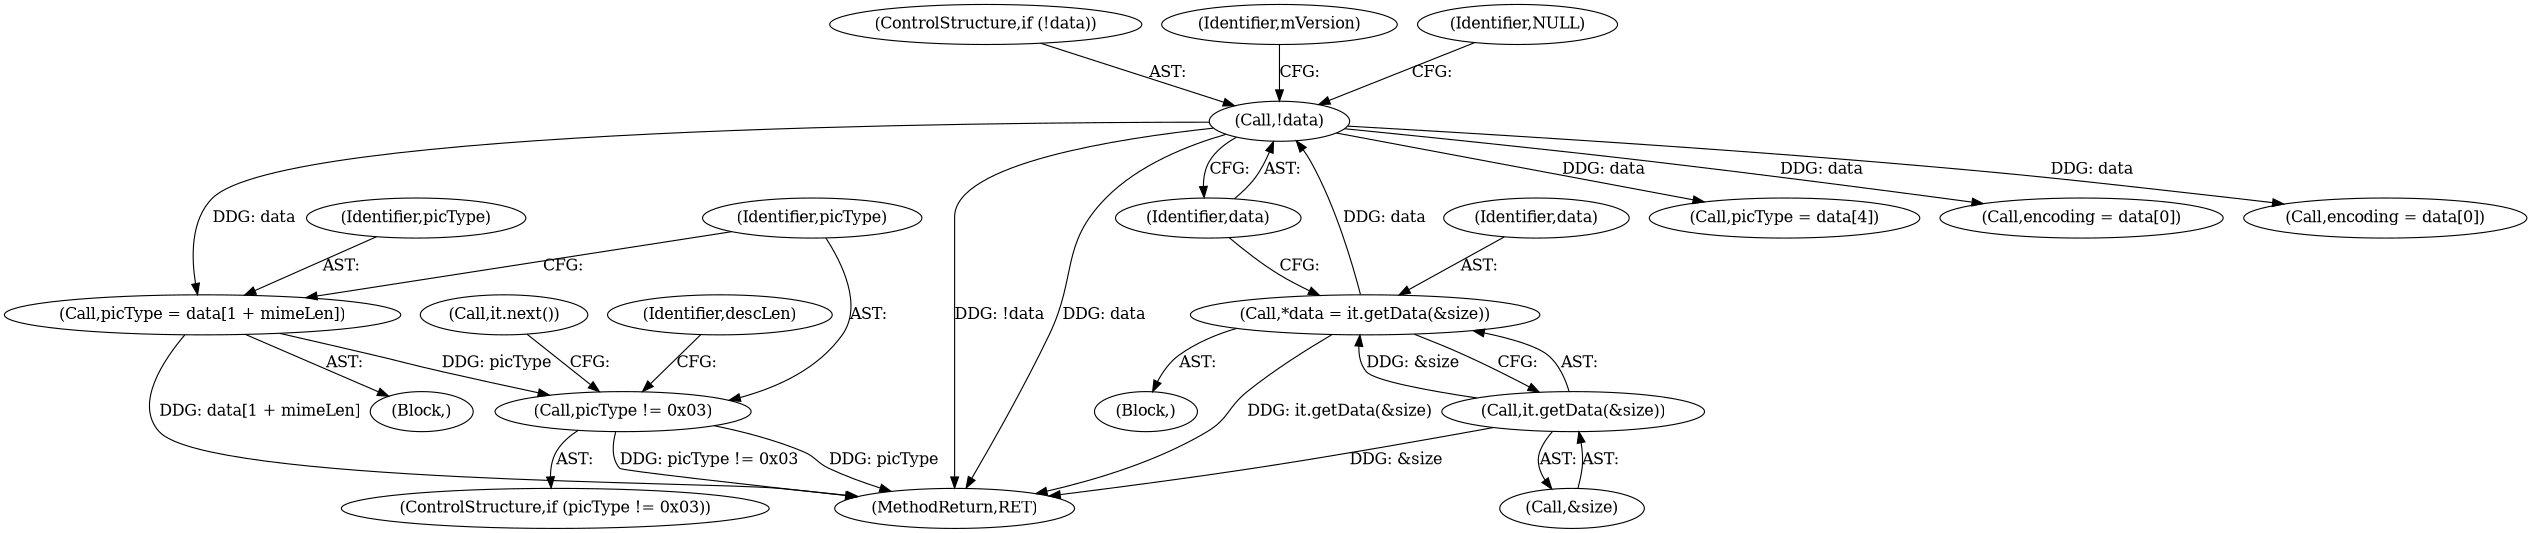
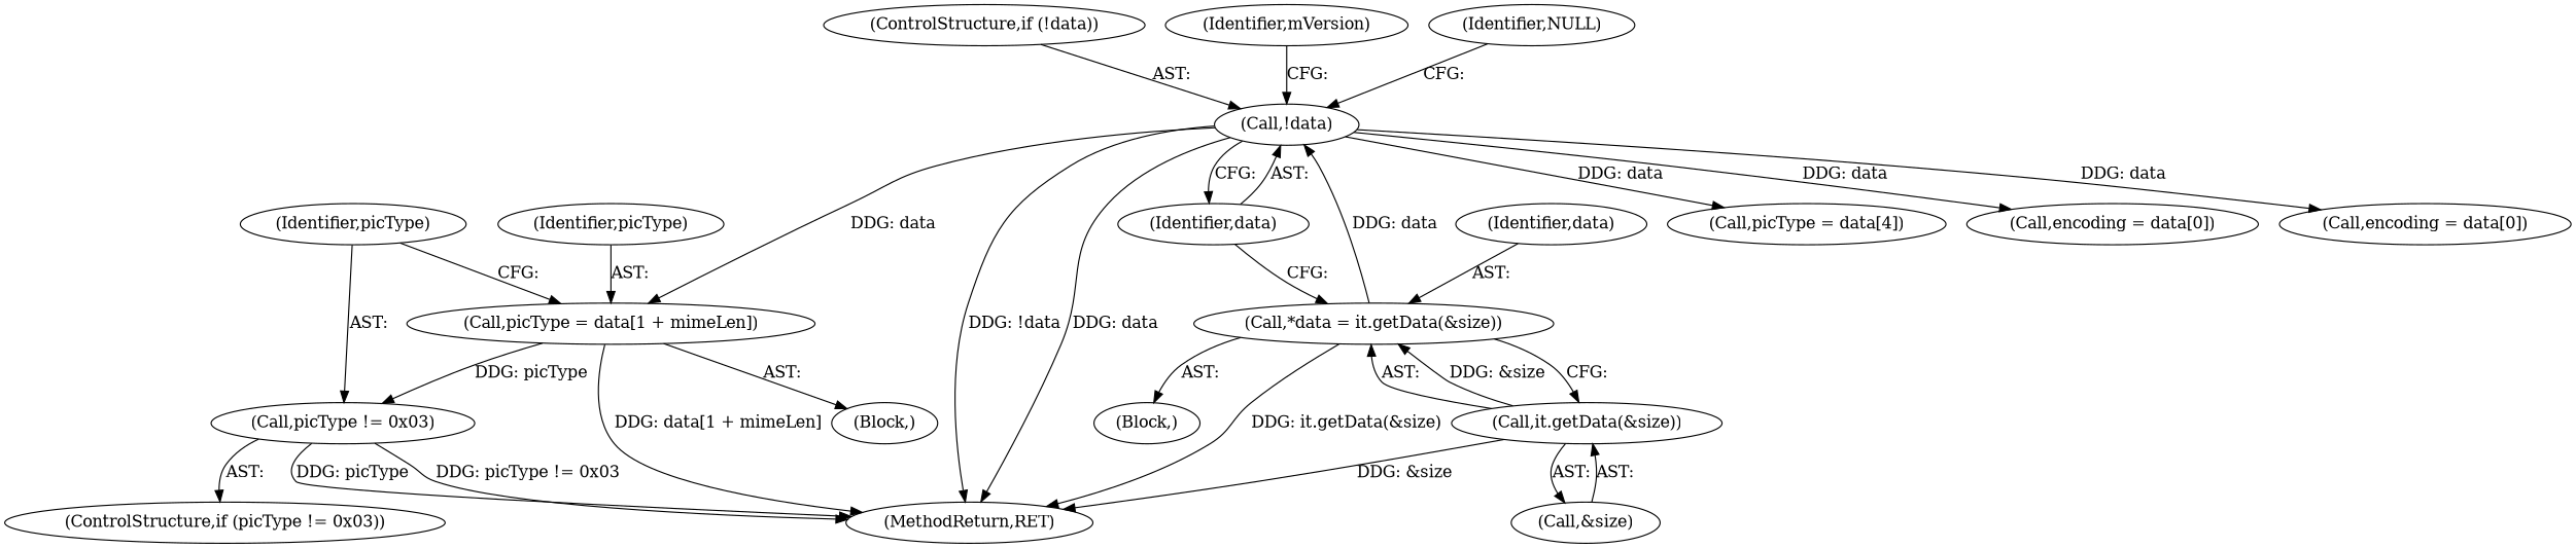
  digraph {
    n1 [label="(Call,picType = data[1 + mimeLen])"]
    n2 [label="(Call,picType != 0x03)"]
    n3 [label="(MethodReturn,RET)"]
    n4 [label="(Block,)"]
    n5 [label="(ControlStructure,if (picType != 0x03))"]
    n6 [label="(Call,!data)"]
    n7 [label="(Call,picType = data[4])"]
    n8 [label="(Call,encoding = data[0])"]
    n9 [label="(Identifier,data)"]
    n10 [label="(Call,encoding = data[0])"]
    n11 [label="(ControlStructure,if (!data))"]
    n12 [label="(Call,*data = it.getData(&size))"]
    n13 [label="(Call,it.getData(&size))"]
    n14 [label="(Block,)"]
    n15 [label="(Call,&size)"]
-   n16 [label="(Call,it.next())"]
    n17 [label="(Identifier,picType)"]
    n18 [label="(Identifier,data)"]
    n19 [label="(Identifier,mVersion)"]
    n20 [label="(Identifier,NULL)"]
-   n21 [label="(Identifier,descLen)"]
    n22 [label="(Identifier,picType)"]
    n1 -> n2 [label="DDG: picType"]
    n1 -> n3 [label="DDG: data[1 + mimeLen]"]
    n1 -> n4 [label="AST: "]
    n2 -> n3 [label="DDG: picType"]
    n2 -> n3 [label="DDG: picType != 0x03"]
    n2 -> n5 [label="AST: "]
    n6 -> n1 [label="DDG: data"]
    n6 -> n3 [label="DDG: !data"]
    n6 -> n3 [label="DDG: data"]
    n6 -> n7 [label="DDG: data"]
    n6 -> n8 [label="DDG: data"]
    n6 -> n9 [label="CFG: "]
    n6 -> n10 [label="DDG: data"]
    n9 -> n6 [label="AST: "]
    n9 -> n12 [label="CFG: "]
    n11 -> n6 [label="AST: "]
    n12 -> n3 [label="DDG: it.getData(&size)"]
    n12 -> n6 [label="DDG: data"]
    n12 -> n13 [label="CFG: "]
    n12 -> n14 [label="AST: "]
    n13 -> n3 [label="DDG: &size"]
    n13 -> n12 [label="AST: "]
    n13 -> n12 [label="DDG: &size"]
    n13 -> n15 [label="AST: "]
    n15 -> n13 [label="AST: "]
-   n16 -> n2 [label="CFG: "]
    n17 -> n1 [label="AST: "]
    n18 -> n12 [label="AST: "]
    n19 -> n6 [label="CFG: "]
    n20 -> n6 [label="CFG: "]
-   n21 -> n2 [label="CFG: "]
    n22 -> n1 [label="CFG: "]
    n22 -> n2 [label="AST: "]
  }
